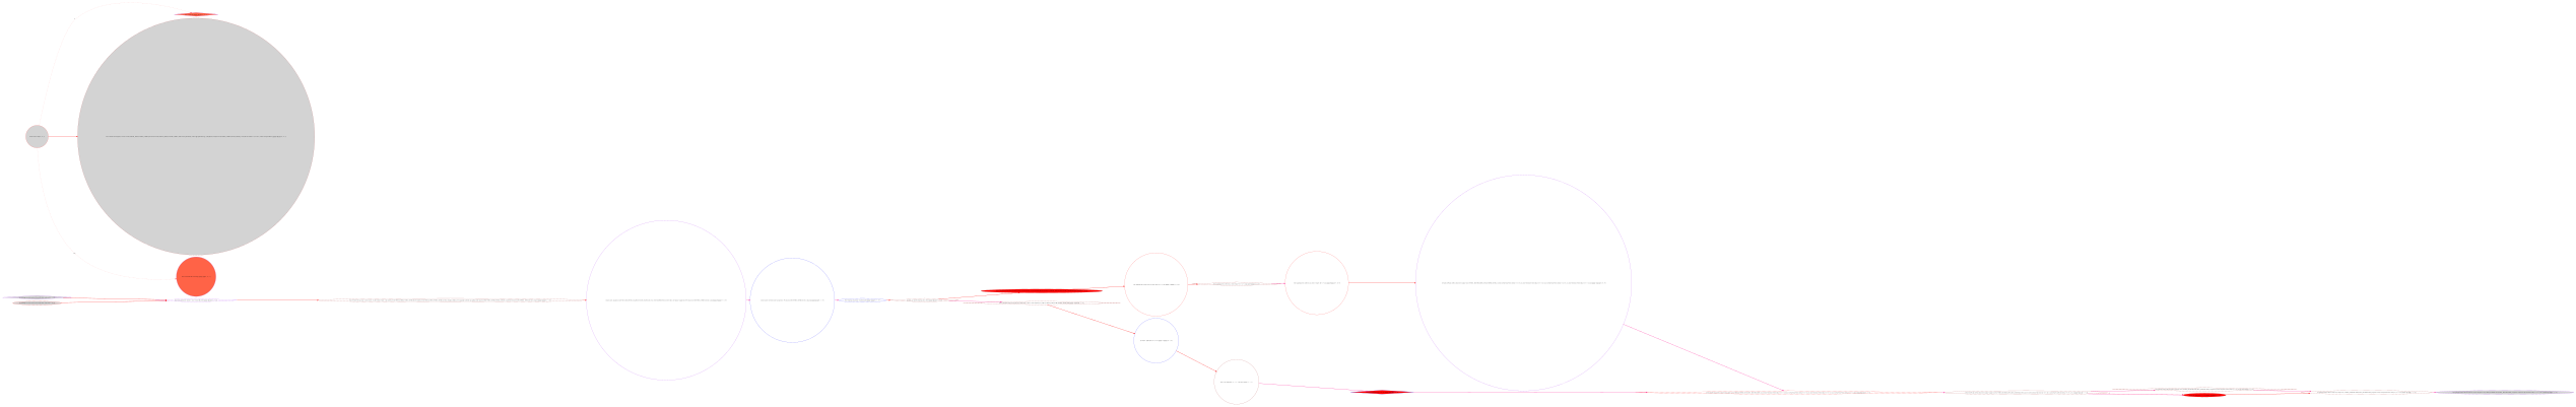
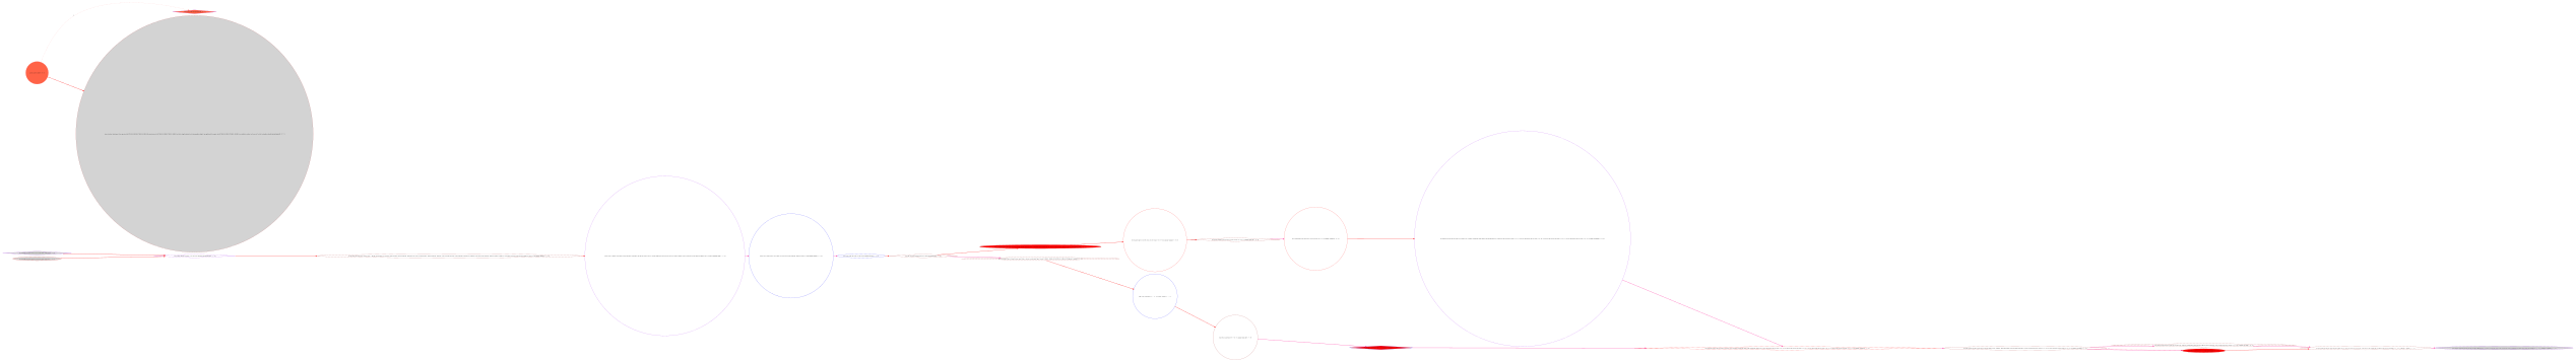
  digraph {
    fontname="Roboto Condensed"
    rankdir=LR
    node [color=brown fillcolor=white fontname="Roboto Condensed" shape=circle style=filled]
    edge [color=red fontname="Roboto Condensed" style=bold]
    n1 [color=purple fillcolor=lightgray label="shouldSuppressIntermediateEventsWithRecordLimit['0', '1', '0']" shape=diamond]
    n2 [color=purple label="final StreamsBuilder builder = new StreamsBuilder()@@@3@@@['1', '1', '0']" shape=diamond]
    n3 [label="final KTable<String,Long> valueCounts = builder.table(\"input\",Consumed.with(STRING_SERDE,STRING_SERDE),Materialized.with(STRING_SERDE,STRING_SERDE).withCachingDisabled().withLoggingDisabled()).groupBy(null,Grouped.with(STRING_SERDE,STRING_SERDE)).count(Materialized.with(STRING_SERDE,Serdes.Long()))@@@4@@@['1', '1', '0']" shape=ellipse]
    n4 [color=red label="verify(drainProducerRecords(driver,\"output-raw\",STRING_DESERIALIZER,LONG_DESERIALIZER),asList(new KeyValueTimestamp<>(\"v1\",1L,0L),new KeyValueTimestamp<>(\"v1\",0L,1L),new KeyValueTimestamp<>(\"v2\",1L,1L),new KeyValueTimestamp<>(\"v1\",1L,2L)))@@@14@@@['1', '1', '0']" shape=diamond]
    n5 [label="verify(drainProducerRecords(driver,\"output-suppressed\",STRING_DESERIALIZER,LONG_DESERIALIZER),asList(new KeyValueTimestamp<>(\"v1\",0L,1L),new KeyValueTimestamp<>(\"v2\",1L,1L)))@@@15@@@['1', '1', '0']" shape=ellipse]
    n6 [label="verify(drainProducerRecords(driver,\"output-raw\",STRING_DESERIALIZER,LONG_DESERIALIZER),singletonList(new KeyValueTimestamp<>(\"x\",1L,3L)))@@@17@@@['1', '0', '0']" shape=diamond]
    n7 [fillcolor=red label="inputTopic.pipeInput(\"x\",\"x\",3L)@@@16@@@['0', '1', '0']" shape=ellipse]
-   n8 [color=red fillcolor=lightgray label="buildCountsTable['0', '0', '1']"]
+   n8 [color=red fillcolor=tomato label="buildCountsTable['0', '0', '1']"]
    n9 [color=purple fillcolor=tomato label="final String input@@@2@@@['0', '0', '1']" shape=diamond]
    n10 [fillcolor=lightgray label="return builder.table(input,Consumed.with(STRING_SERDE,STRING_SERDE),Materialized.with(STRING_SERDE,STRING_SERDE).withCachingDisabled().withLoggingDisabled()).groupBy(null,Grouped.with(STRING_SERDE,STRING_SERDE)).count(Materialized.as(\"counts\").withCachingDisabled())@@@3@@@['0', '0', '1']"]
-   n11 [color=purple fillcolor=tomato label="final StreamsBuilder builder@@@2@@@['0', '0', '1']"]
    n12 [label="verify(drainProducerRecords(driver,\"output-raw\",STRING_DESERIALIZER,LONG_DESERIALIZER),singletonList(new KeyValueTimestamp<>(\"x\",1L,3L)))@@@17@@@['1', '1', '0']" shape=ellipse]
    n13 [color=purple fillcolor=lightgray label="verify(drainProducerRecords(driver,\"output-suppressed\",STRING_DESERIALIZER,LONG_DESERIALIZER),singletonList(new KeyValueTimestamp<>(\"v1\",1L,2L)))@@@18@@@['0', '1', '0']" shape=ellipse]
    n14 [color=purple label="valueCounts.suppress(untilTimeLimit(ofMillis(Long.MAX_VALUE),maxRecords(1L).emitEarlyWhenFull())).toStream().to(\"output-suppressed\",Produced.with(STRING_SERDE,Serdes.Long()))@@@5@@@['1', '1', '0']"]
    n15 [color=blue label="valueCounts.toStream().to(\"output-raw\",Produced.with(STRING_SERDE,Serdes.Long()))@@@6@@@['1', '1', '0']"]
    n16 [color=blue label="final Topology topology = builder.build()@@@7@@@['1', '1', '0']" shape=ellipse]
    n17 [label="System.out.println(topology.describe())@@@8@@@['1', '1', '0']" shape=diamond]
    n18 [fillcolor=red label="final ConsumerRecordFactory<String,String> recordFactory = new ConsumerRecordFactory<>(STRING_SERIALIZER,STRING_SERIALIZER)@@@9@@@['1', '0', '0']" shape=ellipse]
    n19 [label="final TestInputTopic<String,String> inputTopic = driver.createInputTopic(\"input\",STRING_SERIALIZER,STRING_SERIALIZER)@@@10@@@['0', '1', '0']" shape=diamond]
    n20 [color=red label="driver.pipeInput(recordFactory.create(\"input\",\"k2\",\"v1\",2L))@@@13@@@['1', '0', '0']"]
    n21 [color=purple label="verify(drainProducerRecords(driver,\"output-raw\",STRING_DESERIALIZER,LONG_DESERIALIZER),asList(new KeyValueTimestamp<>(\"v1\",1L,0L),new KeyValueTimestamp<>(\"v1\",0L,1L),new KeyValueTimestamp<>(\"v2\",1L,1L),new KeyValueTimestamp<>(\"v1\",1L,2L)))@@@14@@@['1', '0', '0']"]
    n22 [color=red label="driver.pipeInput(recordFactory.create(\"input\",\"k1\",\"v1\",0L))@@@11@@@['1', '0', '0']"]
    n23 [label="driver.pipeInput(recordFactory.create(\"input\",\"k1\",\"v2\",1L))@@@12@@@['1', '0', '0']" shape=diamond]
    n24 [label="inputTopic.pipeInput(\"k1\",\"v2\",1L)@@@12@@@['0', '1', '0']"]
    n25 [color=blue fillcolor=red label="inputTopic.pipeInput(\"k2\",\"v1\",2L)@@@13@@@['0', '1', '0']" shape=diamond]
    n26 [color=blue label="inputTopic.pipeInput(\"k1\",\"v1\",0L)@@@11@@@['0', '1', '0']"]
    n27 [color=red fillcolor=lightgray label="shouldSuppressIntermediateEventsWithRecordLimit['1', '0', '0']" shape=ellipse]
    n1 -> n2
    n2 -> n3
    n3 -> n14
    n4 -> n5 [color=deeppink]
    n5 -> n6 [color=deeppink]
    n5 -> n7 [label=0 style=dashed]
    n5 -> n7 [color=deeppink]
    n6 -> n12 [color=deeppink]
    n7 -> n12
    n8 -> n9 [label=0 style=dotted]
    n8 -> n10
-   n8 -> n11 [label=true style=dotted]
    n12 -> n13 [color=deeppink]
    n14 -> n15 [color=deeppink]
    n15 -> n16 [color=deeppink]
    n16 -> n17
    n17 -> n18
    n17 -> n19 [color=deeppink]
    n18 -> n22
    n19 -> n26
    n20 -> n21
    n21 -> n4 [color=deeppink]
    n22 -> n23
    n23 -> n20 [color=deeppink]
    n24 -> n25 [color=deeppink]
    n25 -> n4 [color=deeppink]
    n26 -> n24
    n27 -> n2
  }
